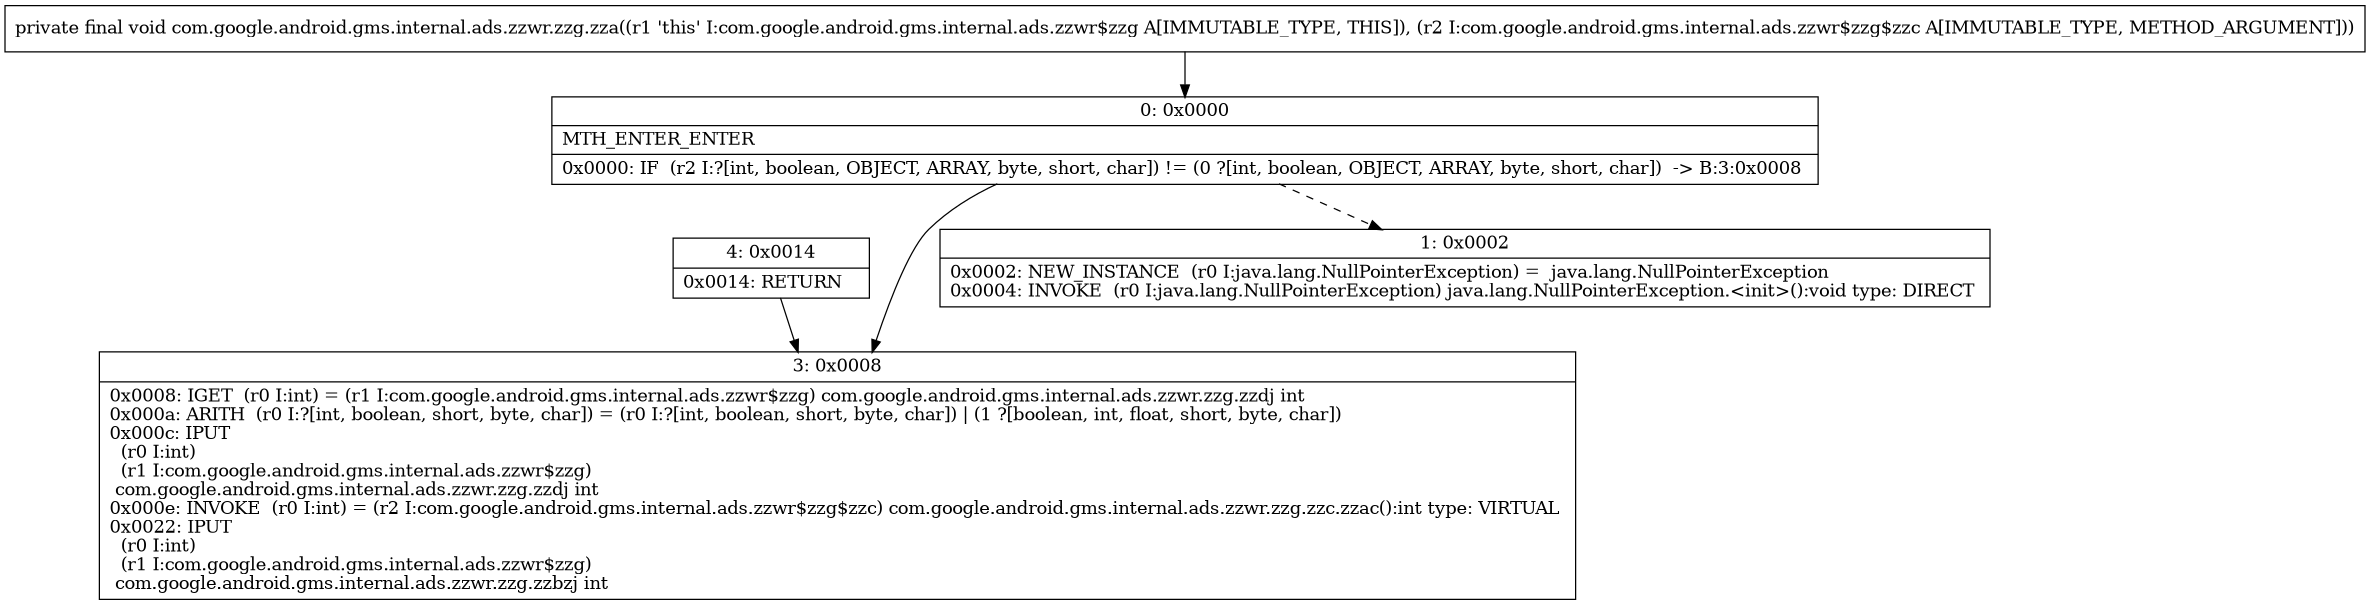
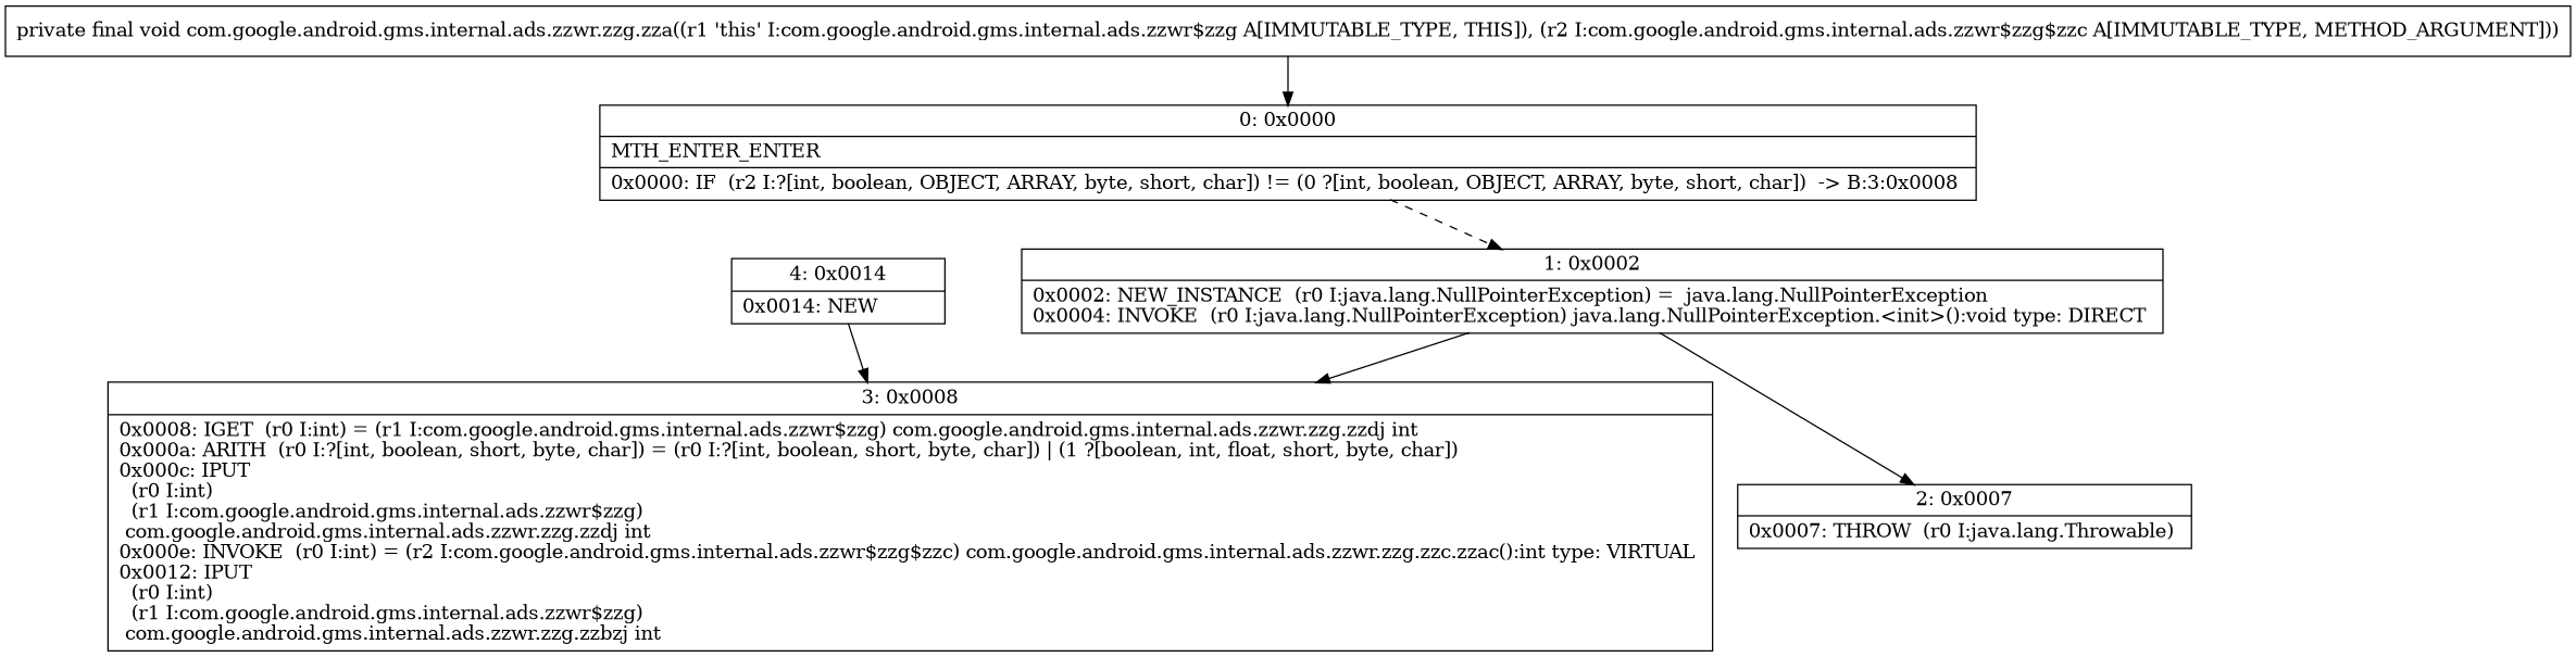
  digraph {
    node [shape=record]
    n1 [label="{0\:\ 0x0000|MTH_ENTER_ENTER\l|0x0000: IF  (r2 I:?[int, boolean, OBJECT, ARRAY, byte, short, char]) != (0 ?[int, boolean, OBJECT, ARRAY, byte, short, char])  \-\> B:3:0x0008 \l}"]
    n2 [label="{1\:\ 0x0002|0x0002: NEW_INSTANCE  (r0 I:java.lang.NullPointerException) =  java.lang.NullPointerException \l0x0004: INVOKE  (r0 I:java.lang.NullPointerException) java.lang.NullPointerException.\<init\>():void type: DIRECT \l}"]
-   n3 [label="{3\:\ 0x0008|0x0008: IGET  (r0 I:int) = (r1 I:com.google.android.gms.internal.ads.zzwr$zzg) com.google.android.gms.internal.ads.zzwr.zzg.zzdj int \l0x000a: ARITH  (r0 I:?[int, boolean, short, byte, char]) = (r0 I:?[int, boolean, short, byte, char]) \| (1 ?[boolean, int, float, short, byte, char]) \l0x000c: IPUT  \l  (r0 I:int)\l  (r1 I:com.google.android.gms.internal.ads.zzwr$zzg)\l com.google.android.gms.internal.ads.zzwr.zzg.zzdj int \l0x000e: INVOKE  (r0 I:int) = (r2 I:com.google.android.gms.internal.ads.zzwr$zzg$zzc) com.google.android.gms.internal.ads.zzwr.zzg.zzc.zzac():int type: VIRTUAL \l0x0022: IPUT  \l  (r0 I:int)\l  (r1 I:com.google.android.gms.internal.ads.zzwr$zzg)\l com.google.android.gms.internal.ads.zzwr.zzg.zzbzj int \l}"]
-   n5 [label="{4\:\ 0x0014|0x0014: RETURN   \l}"]
+   n3 [label="{3\:\ 0x0008|0x0008: IGET  (r0 I:int) = (r1 I:com.google.android.gms.internal.ads.zzwr$zzg) com.google.android.gms.internal.ads.zzwr.zzg.zzdj int \l0x000a: ARITH  (r0 I:?[int, boolean, short, byte, char]) = (r0 I:?[int, boolean, short, byte, char]) \| (1 ?[boolean, int, float, short, byte, char]) \l0x000c: IPUT  \l  (r0 I:int)\l  (r1 I:com.google.android.gms.internal.ads.zzwr$zzg)\l com.google.android.gms.internal.ads.zzwr.zzg.zzdj int \l0x000e: INVOKE  (r0 I:int) = (r2 I:com.google.android.gms.internal.ads.zzwr$zzg$zzc) com.google.android.gms.internal.ads.zzwr.zzg.zzc.zzac():int type: VIRTUAL \l0x0012: IPUT  \l  (r0 I:int)\l  (r1 I:com.google.android.gms.internal.ads.zzwr$zzg)\l com.google.android.gms.internal.ads.zzwr.zzg.zzbzj int \l}"]
+   n4 [label="{2\:\ 0x0007|0x0007: THROW  (r0 I:java.lang.Throwable) \l}"]
+   n5 [label="{4\:\ 0x0014|0x0014: NEW   \l}"]
    n6 [label="{private final void com.google.android.gms.internal.ads.zzwr.zzg.zza((r1 'this' I:com.google.android.gms.internal.ads.zzwr$zzg A[IMMUTABLE_TYPE, THIS]), (r2 I:com.google.android.gms.internal.ads.zzwr$zzg$zzc A[IMMUTABLE_TYPE, METHOD_ARGUMENT])) }"]
    n1 -> n2 [style=dashed]
-   n1 -> n3
+   n2 -> n3
+   n2 -> n4
    n5 -> n3
    n6 -> n1
  }
